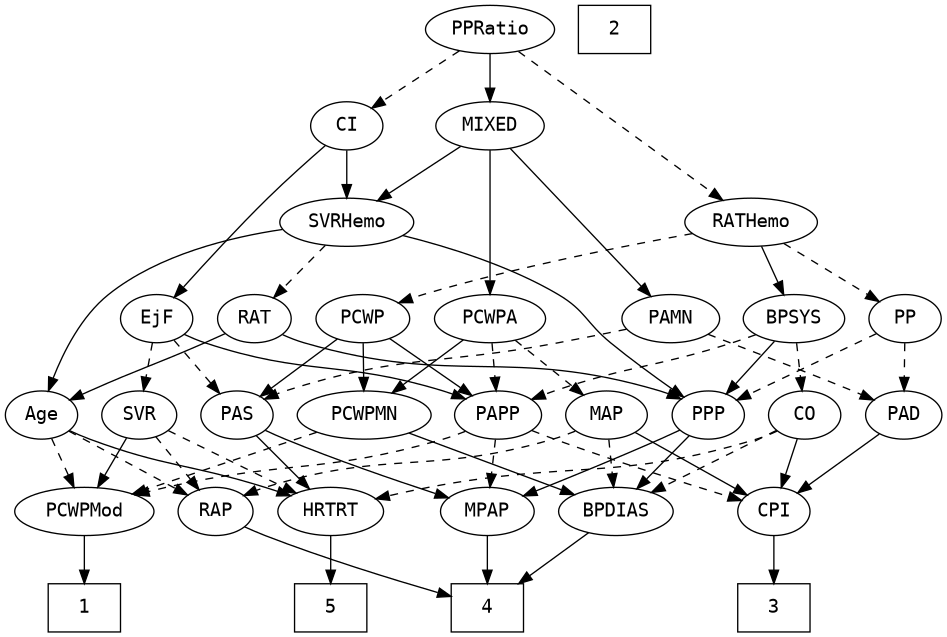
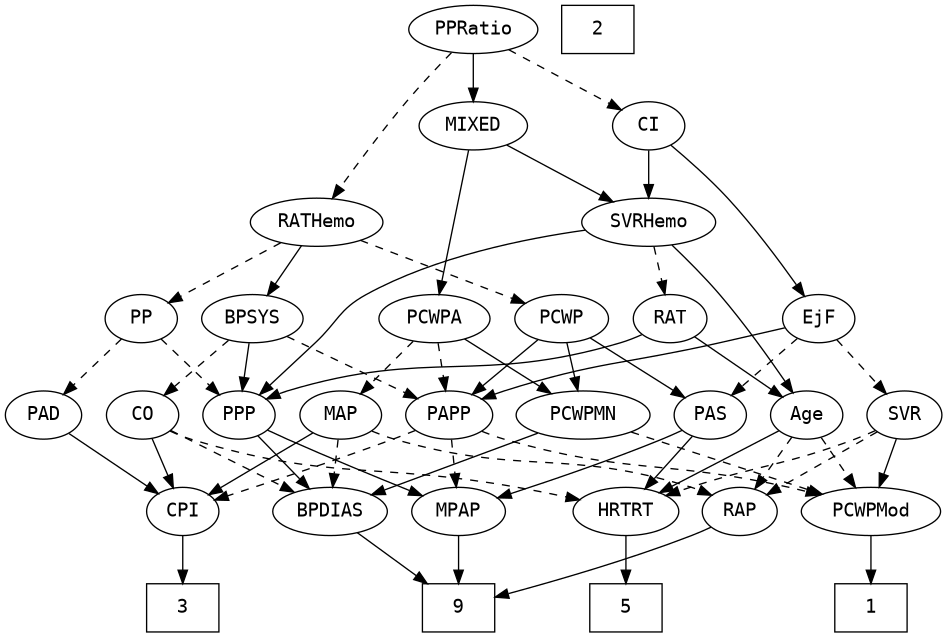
  strict digraph {
    fontname="DejaVu Sans Mono"
    node [fontname="DejaVu Sans Mono"]
    edge [fontname="DejaVu Sans Mono" style=solid]
    1 [height=0.5 shape=box width=0.75]
    2 [height=0.5 shape=box width=0.75]
    3 [height=0.5 shape=box width=0.75]
-   4 [height=0.5 shape=box width=0.75]
+   4 [height=0.5 shape=box width=0.75 label=9]
    5 [height=0.5 shape=box width=0.75]
    Age [height=0.5 width=0.75]
    RAP [height=0.5 width=0.77632]
    PCWPMod [height=0.5 width=1.4443]
    HRTRT [height=0.5 width=1.1013]
    EjF [height=0.5 width=0.75]
    PAS [height=0.5 width=0.75]
    SVR [height=0.5 width=0.77632]
    PAPP [height=0.5 width=0.88464]
    MPAP [height=0.5 width=0.97491]
    CPI [height=0.5 width=0.75]
    MIXED [height=0.5 width=1.1193]
-   PAMN [height=0.5 width=1.011]
    PCWPA [height=0.5 width=1.1555]
    SVRHemo [height=0.5 width=1.3902]
    PAD [height=0.5 width=0.79437]
    PCWPMN [height=0.5 width=1.3902]
    MAP [height=0.5 width=0.84854]
    PPP [height=0.5 width=0.75]
    RAT [height=0.5 width=0.75827]
    BPDIAS [height=0.5 width=1.1735]
    BPSYS [height=0.5 width=1.0471]
    CO [height=0.5 width=0.75]
    RATHemo [height=0.5 width=1.3721]
    PP [height=0.5 width=0.75]
    PCWP [height=0.5 width=0.97491]
    PPRatio [height=0.5 width=1.1013]
    CI [height=0.5 width=0.75]
    Age -> RAP [style=dashed]
    Age -> PCWPMod [style=dashed]
    Age -> HRTRT
    RAP -> 4
    PCWPMod -> 1
    HRTRT -> 5
    EjF -> PAS [style=dashed]
    EjF -> SVR [style=dashed]
    EjF -> PAPP
    PAS -> HRTRT
    PAS -> MPAP
    SVR -> RAP [style=dashed]
    SVR -> PCWPMod
    SVR -> HRTRT [style=dashed]
    PAPP -> PCWPMod [style=dashed]
    PAPP -> MPAP [style=dashed]
    PAPP -> CPI [style=dashed]
    MPAP -> 4
    CPI -> 3
-   MIXED -> PAMN
    MIXED -> PCWPA
    MIXED -> SVRHemo
-   PAMN -> PAS [style=dashed]
-   PAMN -> PAD [style=dashed]
    PCWPA -> PAPP [style=dashed]
    PCWPA -> PCWPMN
    PCWPA -> MAP [style=dashed]
    SVRHemo -> Age
    SVRHemo -> PPP
    SVRHemo -> RAT [style=dashed]
    PAD -> CPI
    PCWPMN -> PCWPMod [style=dashed]
    PCWPMN -> BPDIAS
    MAP -> RAP [style=dashed]
    MAP -> CPI
    MAP -> BPDIAS [style=dashed]
    PPP -> MPAP
    PPP -> BPDIAS
    RAT -> Age
    RAT -> PPP
    BPDIAS -> 4
    BPSYS -> PAPP [style=dashed]
    BPSYS -> PPP
    BPSYS -> CO [style=dashed]
    CO -> HRTRT [style=dashed]
    CO -> CPI
    CO -> BPDIAS [style=dashed]
    RATHemo -> BPSYS
    RATHemo -> PP [style=dashed]
    RATHemo -> PCWP [style=dashed]
    PP -> PAD [style=dashed]
    PP -> PPP [style=dashed]
    PCWP -> PAS
    PCWP -> PAPP
    PCWP -> PCWPMN
    PPRatio -> MIXED
    PPRatio -> RATHemo [style=dashed]
    PPRatio -> CI [style=dashed]
    CI -> EjF
    CI -> SVRHemo
  }
